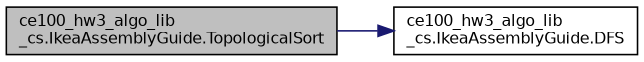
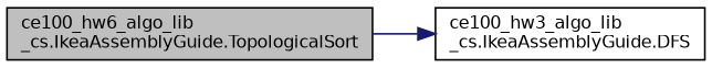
  digraph {
    rankdir=LR
    node [color=black fontname=Helvetica fontsize=10 shape=record style=filled]
-   n1 [fillcolor=grey75 fontcolor=black height=0.2 label="ce100_hw3_algo_lib\l_cs.IkeaAssemblyGuide.TopologicalSort" width=0.4]
+   n1 [fillcolor=grey75 fontcolor=black height=0.2 label="ce100_hw6_algo_lib\l_cs.IkeaAssemblyGuide.TopologicalSort" width=0.4]
    n2 [fillcolor=white height=0.2 label="ce100_hw3_algo_lib\l_cs.IkeaAssemblyGuide.DFS" width=0.4]
    n1 -> n2 [color=midnightblue fontname=Helvetica fontsize=10 labelfontname=Helvetica labelfontsize=10 style=solid]
  }
